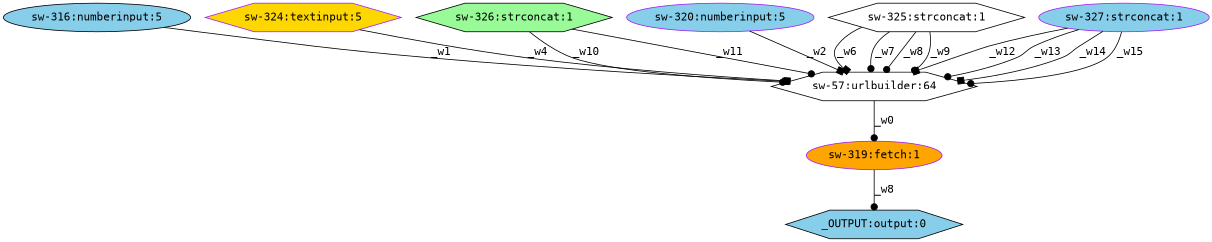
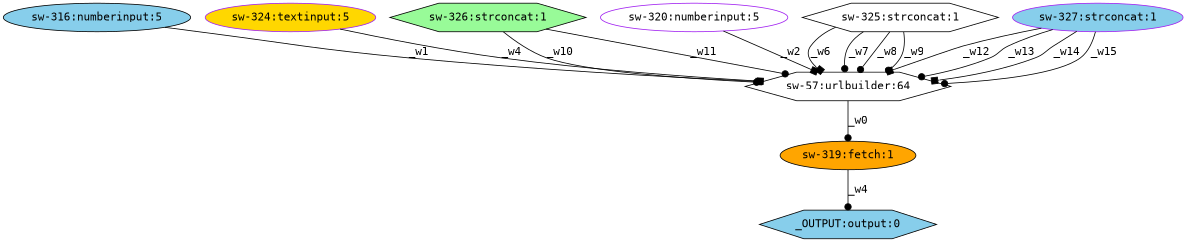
  digraph {
    fontname="DejaVu Sans Mono"
    node [color=black fillcolor=skyblue fontname="DejaVu Sans Mono" shape=ellipse style=filled]
    edge [arrowhead=dot fontname="DejaVu Sans Mono"]
    n1 [fillcolor=white label="sw-57:urlbuilder:64" shape=hexagon]
-   n2 [color=purple fillcolor=orange label="sw-319:fetch:1"]
+   n2 [fillcolor=orange label="sw-319:fetch:1"]
    n3 [label="_OUTPUT:output:0" shape=hexagon]
    n4 [label="sw-316:numberinput:5"]
-   n5 [color=purple fillcolor=gold label="sw-324:textinput:5" shape=hexagon]
+   n5 [color=purple fillcolor=gold label="sw-324:textinput:5"]
    n6 [fillcolor=palegreen label="sw-326:strconcat:1" shape=hexagon]
-   n7 [color=purple label="sw-320:numberinput:5"]
+   n7 [color=purple fillcolor=white label="sw-320:numberinput:5"]
    n8 [fillcolor=white label="sw-325:strconcat:1" shape=hexagon]
    n9 [color=purple label="sw-327:strconcat:1"]
    n1 -> n2 [label=_w0]
-   n2 -> n3 [label=_w8]
+   n2 -> n3 [label=_w4]
    n4 -> n1 [arrowhead=box label=_w1]
    n5 -> n1 [arrowhead=box label=_w4]
    n6 -> n1 [label=_w10]
    n6 -> n1 [label=_w11]
    n7 -> n1 [arrowhead=box label=_w2]
    n8 -> n1 [arrowhead=box label=_w6]
    n8 -> n1 [label=_w7]
    n8 -> n1 [label=_w8]
    n8 -> n1 [label=_w9]
    n9 -> n1 [arrowhead=box label=_w12]
    n9 -> n1 [label=_w13]
    n9 -> n1 [arrowhead=box label=_w14]
    n9 -> n1 [label=_w15]
  }
